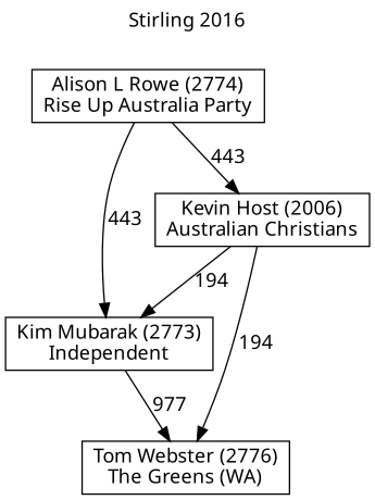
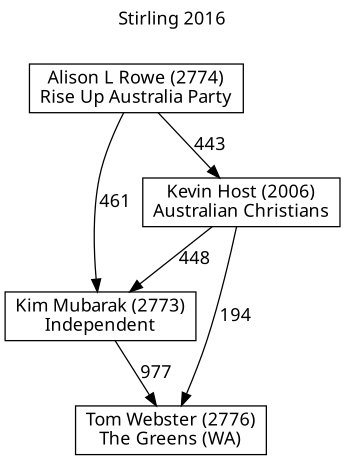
  digraph {
    fontname="Noto Sans"
    label="Stirling 2016"
    labelloc=t
    mclimit=10
    node [fontname="Noto Sans" shape=box]
    edge [fontname="Noto Sans"]
    n1 [label="Alison L Rowe (2774)\nRise Up Australia Party"]
    n2 [label="Kim Mubarak (2773)\nIndependent"]
    n3 [label="Kevin Host (2006)\nAustralian Christians"]
    n4 [label="Tom Webster (2776)\nThe Greens (WA)"]
-   n1 -> n2 [label=443]
+   n1 -> n2 [label=461]
    n1 -> n3 [label=443]
    n2 -> n4 [label=977]
-   n3 -> n2 [label=194]
+   n3 -> n2 [label=448]
    n3 -> n4 [label=194]
  }
